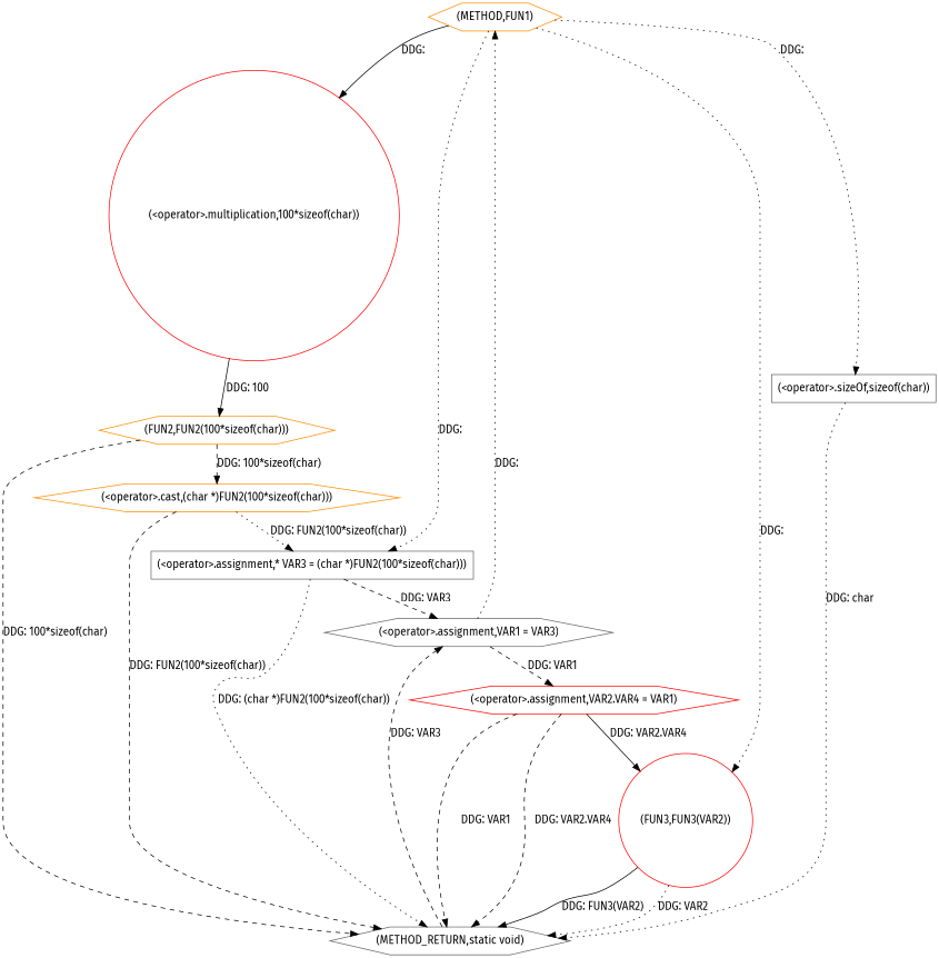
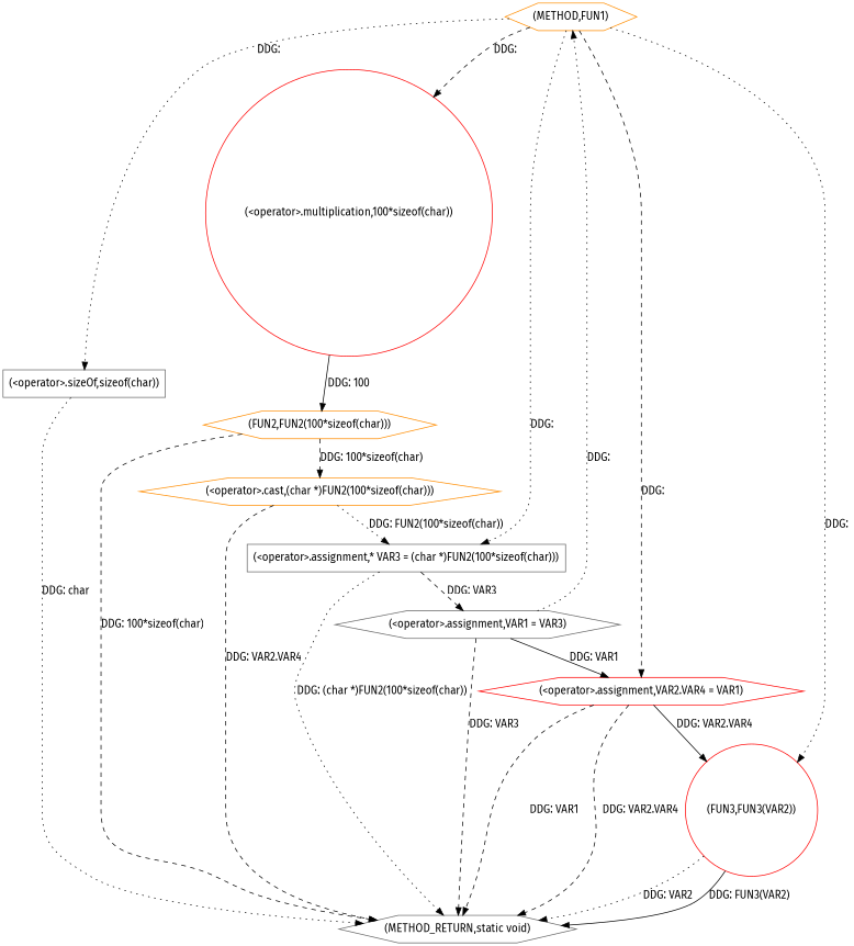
  digraph {
    fontname="Fira Sans"
    node [color=gray40 fontname="Fira Sans" shape=hexagon]
    edge [fontname="Fira Sans" style=dashed]
    n1 [color=darkorange label="(METHOD,FUN1)"]
    n2 [label="(<operator>.assignment,* VAR3 = (char *)FUN2(100*sizeof(char)))" shape=box]
    n3 [color=red label="(<operator>.multiplication,100*sizeof(char))" shape=circle]
    n4 [label="(<operator>.sizeOf,sizeof(char))" shape=box]
    n5 [color=red label="(<operator>.assignment,VAR2.VAR4 = VAR1)"]
    n6 [color=red label="(FUN3,FUN3(VAR2))" shape=circle]
    n7 [label="(<operator>.assignment,VAR1 = VAR3)"]
    n8 [label="(METHOD_RETURN,static void)"]
    n9 [color=darkorange label="(FUN2,FUN2(100*sizeof(char)))"]
    n10 [color=darkorange label="(<operator>.cast,(char *)FUN2(100*sizeof(char)))"]
    n1 -> n2 [label="DDG: " style=dotted]
-   n1 -> n3 [label="DDG: " style=solid]
+   n1 -> n3 [label="DDG: "]
    n1 -> n4 [label="DDG: " style=dotted]
+   n1 -> n5 [label="DDG: "]
    n1 -> n6 [label="DDG: " style=dotted]
    n2 -> n7 [label="DDG: VAR3"]
    n2 -> n8 [label="DDG: (char *)FUN2(100*sizeof(char))" style=dotted]
    n3 -> n9 [label="DDG: 100" style=solid]
    n4 -> n8 [label="DDG: char" style=dotted]
    n5 -> n6 [label="DDG: VAR2.VAR4" style=solid]
    n5 -> n8 [label="DDG: VAR1"]
    n5 -> n8 [label="DDG: VAR2.VAR4"]
    n6 -> n8 [label="DDG: VAR2" style=dotted]
    n6 -> n8 [label="DDG: FUN3(VAR2)" style=solid]
    n7 -> n1 [label="DDG: " style=dotted]
-   n7 -> n5 [label="DDG: VAR1"]
-   n8 -> n7 [label="DDG: VAR3"]
+   n7 -> n5 [label="DDG: VAR1" style=solid]
+   n7 -> n8 [label="DDG: VAR3"]
    n9 -> n8 [label="DDG: 100*sizeof(char)"]
    n9 -> n10 [label="DDG: 100*sizeof(char)"]
    n10 -> n2 [label="DDG: FUN2(100*sizeof(char))" style=dotted]
-   n10 -> n8 [label="DDG: FUN2(100*sizeof(char))"]
+   n10 -> n8 [label="DDG: VAR2.VAR4"]
  }
